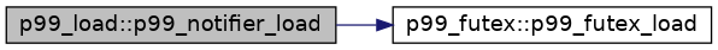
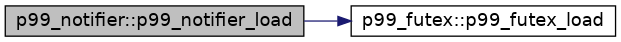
  digraph {
    rankdir=LR
    node [color=black fontname=Helvetica fontsize=14 shape=record style=filled]
-   n1 [fillcolor=grey75 fontcolor=black height=0.2 label="p99_load::p99_notifier_load" width=0.4]
+   n1 [fillcolor=grey75 fontcolor=black height=0.2 label="p99_notifier::p99_notifier_load" width=0.4]
    n2 [fillcolor=white height=0.2 label="p99_futex::p99_futex_load" width=0.4]
    n1 -> n2 [color=midnightblue fontname=Helvetica fontsize=14 labelfontname=Helvetica labelfontsize=14 style=solid]
  }
